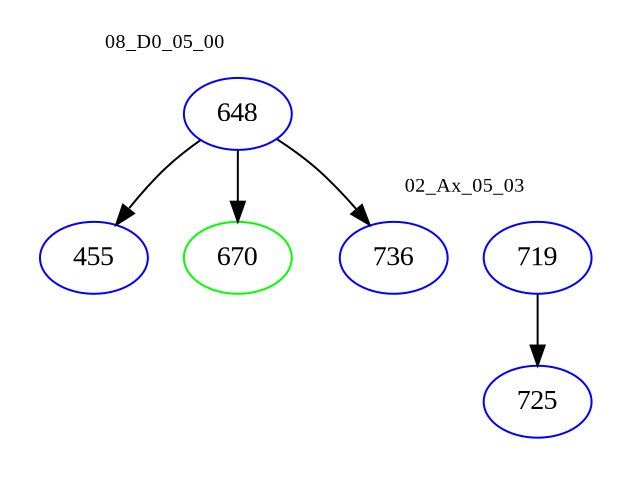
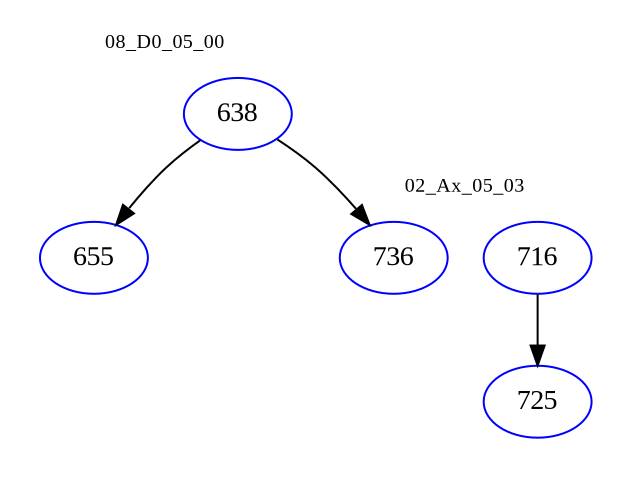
  digraph {
    fontname="Liberation Serif"
    node [color=blue fontname="Liberation Serif"]
    edge [color=black fontname="Liberation Serif"]
-   n1 [label=719]
+   n1 [label=716]
    n2 [label=725]
    n3 [label=736]
-   n4 [label=648]
-   n5 [label=455]
-   n6 [color=green label=670]
+   n4 [label=638]
+   n5 [label=655]
    subgraph cluster_1 {
      color=white
      fontsize=10
      label="02_Ax_05_03"
      n1
      n2
      n3
    }
    subgraph cluster_2 {
      color=white
      fontsize=10
      label="08_D0_05_00"
      n4
      n5
-     n6
    }
    n1 -> n2
    n4 -> n3
    n4 -> n5
-   n4 -> n6
  }
